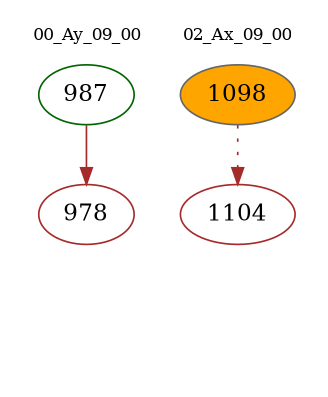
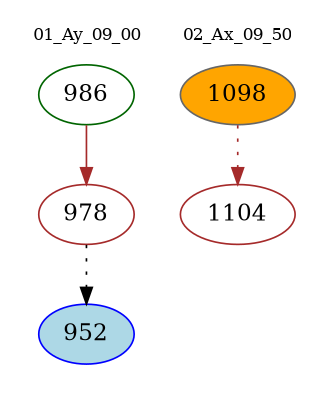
  digraph {
    node [color=brown fillcolor=white style=filled]
    edge [color=brown style=dotted]
-   n1 [color=darkgreen label=987]
+   n1 [color=darkgreen label=986]
    n2 [label=978]
+   n3 [color=blue fillcolor=lightblue label=952]
    n4 [color=gray40 fillcolor=orange label=1098]
    n5 [label=1104]
    subgraph cluster_1 {
      color=white
      fontsize=10
-     label="00_Ay_09_00"
+     label="01_Ay_09_00"
      n1
      n2
+     n3
    }
    subgraph cluster_2 {
      color=white
      fontsize=10
-     label="02_Ax_09_00"
+     label="02_Ax_09_50"
      n4
      n5
    }
    n1 -> n2 [style=solid]
+   n2 -> n3 [color=black]
    n4 -> n5
  }
